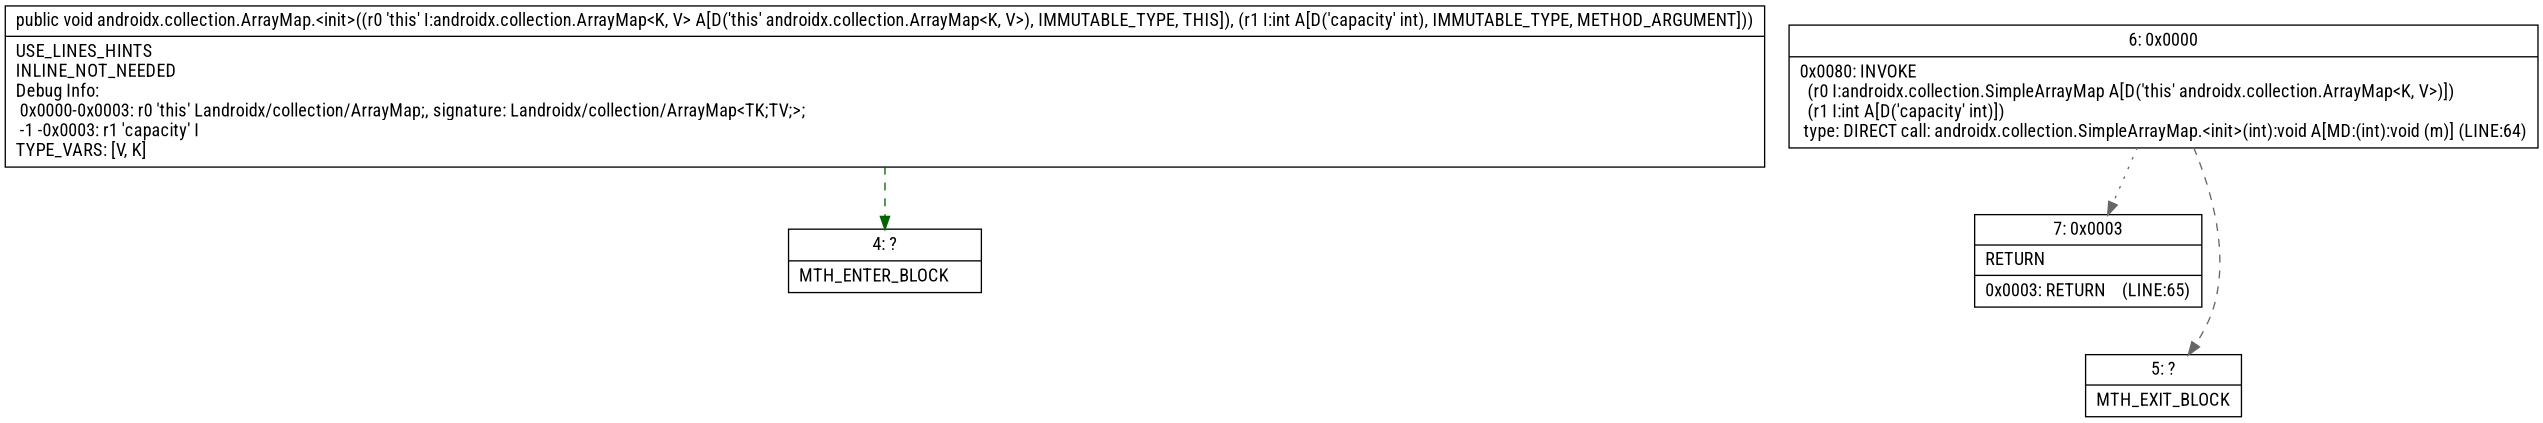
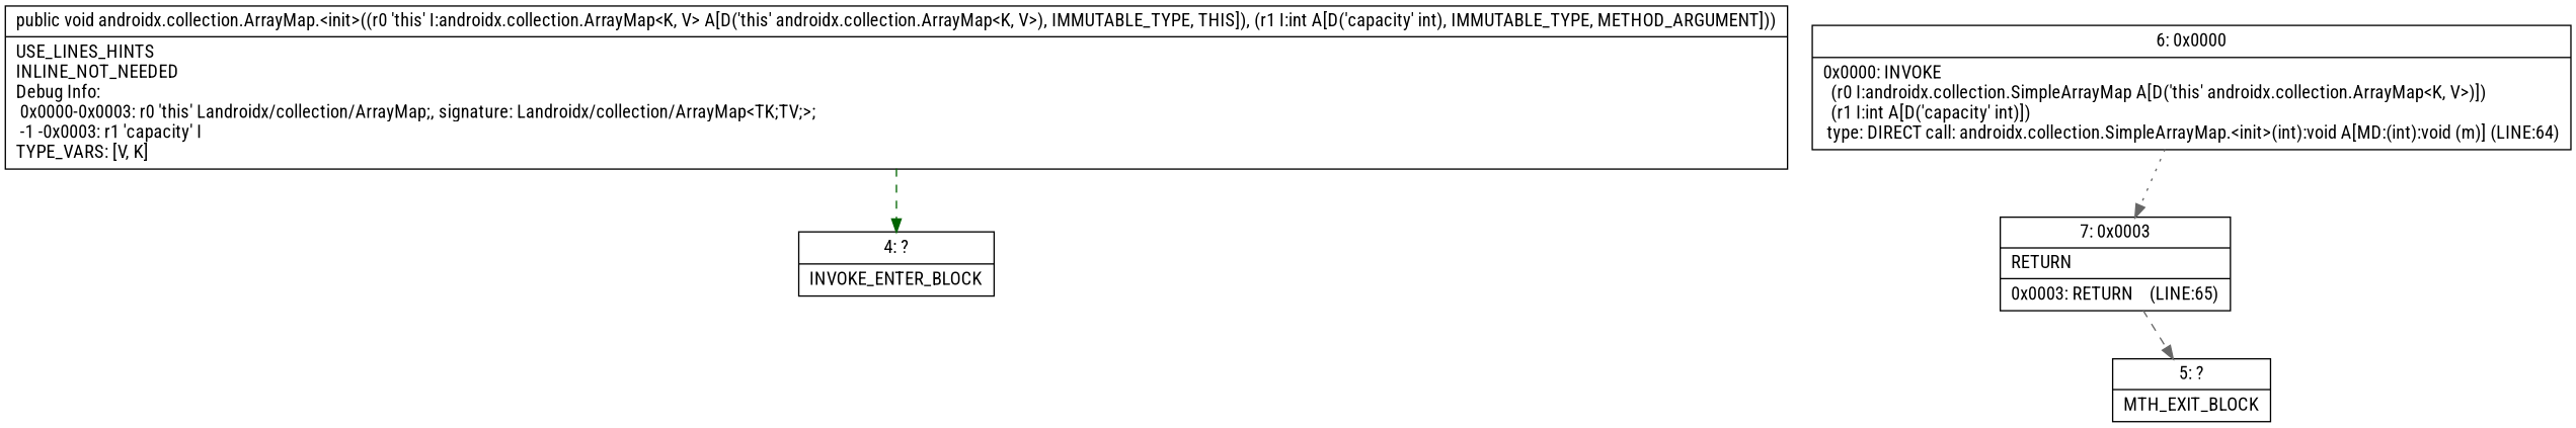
  digraph {
    fontname="Roboto Condensed"
    node [fontname="Roboto Condensed" shape=record]
    edge [color=gray40 fontname="Roboto Condensed" style=dashed]
-   n1 [label="{4\:\ ?|MTH_ENTER_BLOCK\l}"]
-   n2 [label="{6\:\ 0x0000|0x0080: INVOKE  \l  (r0 I:androidx.collection.SimpleArrayMap A[D('this' androidx.collection.ArrayMap\<K, V\>)])\l  (r1 I:int A[D('capacity' int)])\l type: DIRECT call: androidx.collection.SimpleArrayMap.\<init\>(int):void A[MD:(int):void (m)] (LINE:64)\l}"]
+   n1 [label="{4\:\ ?|INVOKE_ENTER_BLOCK\l}"]
+   n2 [label="{6\:\ 0x0000|0x0000: INVOKE  \l  (r0 I:androidx.collection.SimpleArrayMap A[D('this' androidx.collection.ArrayMap\<K, V\>)])\l  (r1 I:int A[D('capacity' int)])\l type: DIRECT call: androidx.collection.SimpleArrayMap.\<init\>(int):void A[MD:(int):void (m)] (LINE:64)\l}"]
    n3 [label="{7\:\ 0x0003|RETURN\l|0x0003: RETURN    (LINE:65)\l}"]
    n4 [label="{5\:\ ?|MTH_EXIT_BLOCK\l}"]
    n5 [label="{public void androidx.collection.ArrayMap.\<init\>((r0 'this' I:androidx.collection.ArrayMap\<K, V\> A[D('this' androidx.collection.ArrayMap\<K, V\>), IMMUTABLE_TYPE, THIS]), (r1 I:int A[D('capacity' int), IMMUTABLE_TYPE, METHOD_ARGUMENT]))  | USE_LINES_HINTS\lINLINE_NOT_NEEDED\lDebug Info:\l  0x0000\-0x0003: r0 'this' Landroidx\/collection\/ArrayMap;, signature: Landroidx\/collection\/ArrayMap\<TK;TV;\>;\l  \-1 \-0x0003: r1 'capacity' I\lTYPE_VARS: [V, K]\l}"]
    n2 -> n3 [style=dotted]
-   n2 -> n4
+   n3 -> n4
    n5 -> n1 [color=darkgreen]
  }
